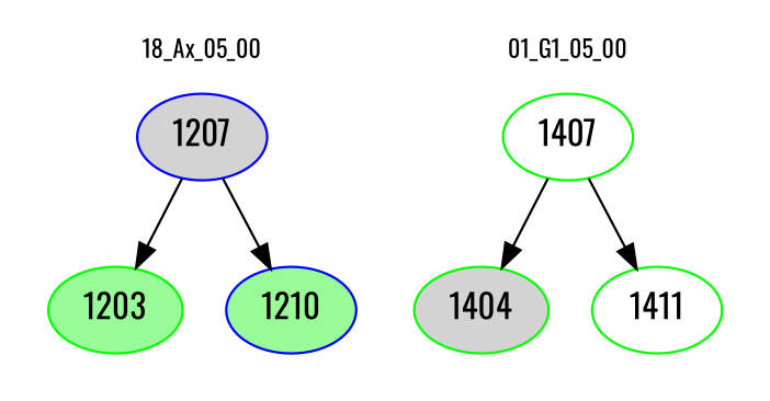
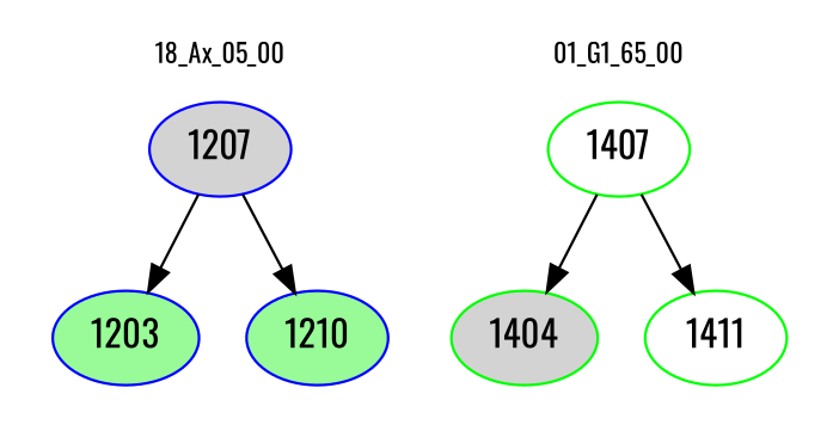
  digraph {
    fontname=Oswald
    node [color=green fillcolor=lightgrey fontname=Oswald style=filled]
    edge [color=black fontname=Oswald]
    n1 [color=blue label=1207]
-   n2 [fillcolor=palegreen label=1203]
+   n2 [color=blue fillcolor=palegreen label=1203]
    n3 [color=blue fillcolor=palegreen label=1210]
    n4 [fillcolor=white label=1407]
    n5 [label=1404]
    n6 [fillcolor=white label=1411]
    subgraph cluster_1 {
      color=white
      fontsize=10
      label="18_Ax_05_00"
      n1
      n2
      n3
    }
    subgraph cluster_2 {
      color=white
      fontsize=10
-     label="01_G1_05_00"
+     label="01_G1_65_00"
      n4
      n5
      n6
    }
    n1 -> n2
    n1 -> n3
    n4 -> n5
    n4 -> n6
  }
